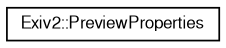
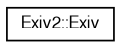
  digraph {
    rankdir=LR
-   n1 [color=black fillcolor=white fontname=FreeSans fontsize=10 height=0.2 label="Exiv2::PreviewProperties" shape=record style=filled width=0.4]
+   n1 [color=black fillcolor=white fontname=FreeSans fontsize=10 height=0.2 label="Exiv2::Exiv" shape=record style=filled width=0.4]
  }
